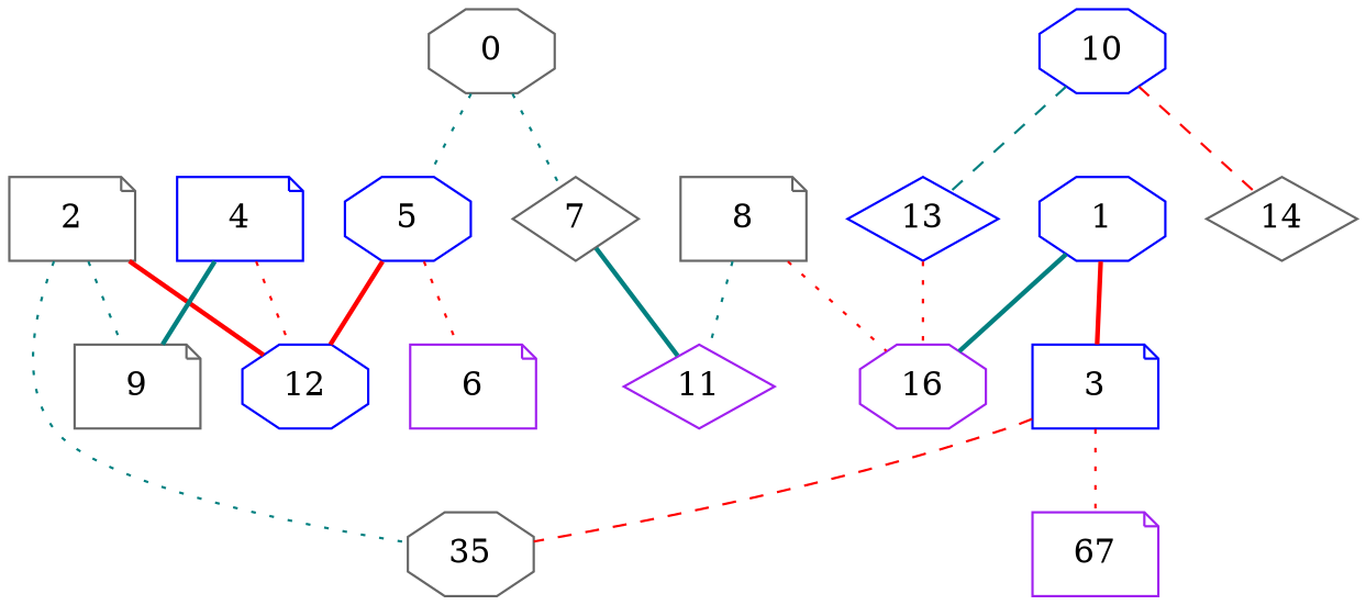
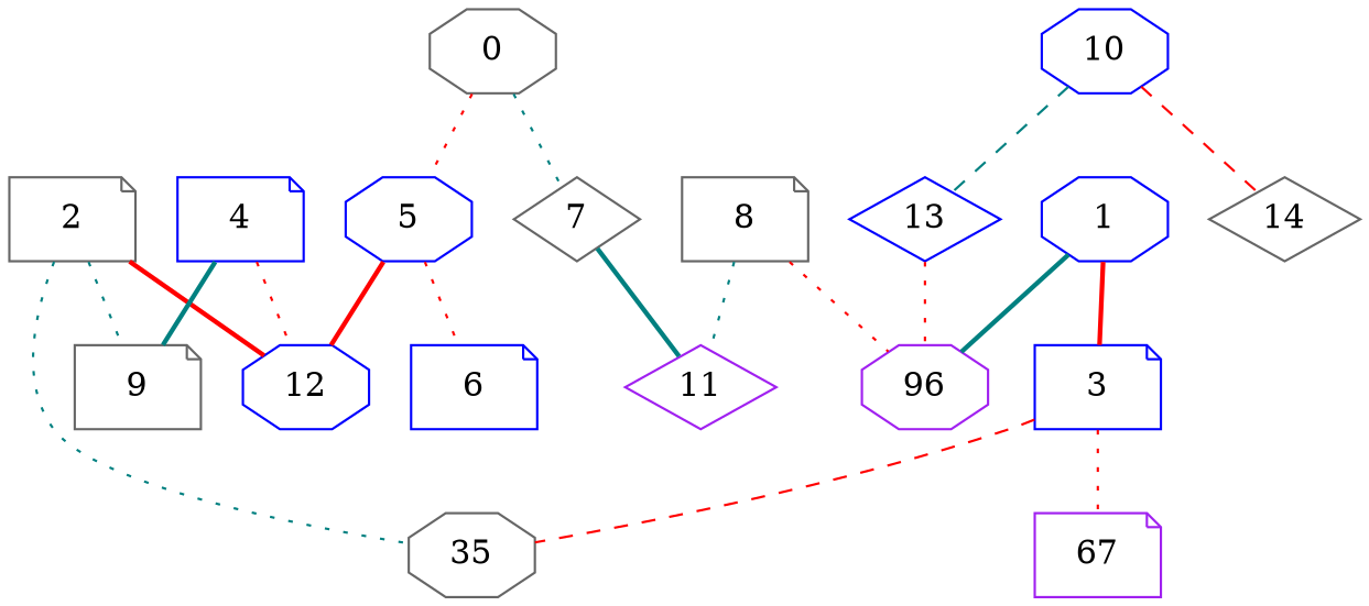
  graph {
    node [color=gray40 shape=octagon type=corner x=439]
    edge [color=red frequency=1 style=dotted type0=line]
    0 [x=427 y=295]
    5 [color=blue x=449 y=336]
    7 [shape=diamond type=intersection y=308]
-   6 [color=purple shape=note x=107 y=345]
+   6 [color=blue shape=note x=107 y=345]
    12 [color=blue type=intersection x=95 y=315]
    11 [color=purple shape=diamond x=480 y=307]
    14 [shape=diamond x=432 y=294]
    1 [color=blue x=428 y=197]
    3 [color=blue shape=note type=intersection x=443 y=155]
-   16 [color=purple type=intersection y=206]
+   16 [color=purple type=intersection y=206 label=96]
    n11 [label=35 x=97 y=158]
    n12 [color=purple label=67 shape=note type=endpoint x=507 y=201]
    2 [shape=note type=intersection x=113 y=204]
    9 [shape=note x=46 y=199]
    4 [color=blue shape=note x=59 y=304]
    8 [shape=note x=451 y=189]
    10 [color=blue x=437 y=269]
    13 [color=blue shape=diamond x=431 y=196]
-   0 -- 5 [angle0=1.08 color=teal]
+   0 -- 5 [angle0=1.08]
    0 -- 7 [angle0=.83 color=teal]
    5 -- 6 [angle0=-.03]
    5 -- 12 [angle0=1.19 style=bold]
    7 -- 11 [angle0=-.02 color=teal style=bold]
    1 -- 3 [angle0=-1.23 style=bold]
    1 -- 16 [angle0=.69 color=teal style=bold]
    3 -- n11 [angle0=-.01 style=dashed]
    3 -- n12 [angle0=.62]
    2 -- 12 [angle0=-1.41 style=bold]
    2 -- n11 [angle0=1.24 color=teal]
    2 -- 9 [angle0=.07 color=teal]
    4 -- 12 [angle0=.30]
    4 -- 9 [angle0=1.45 color=teal style=bold]
    8 -- 11 [angle0=1.33 color=teal]
    8 -- 16 [angle0=-.96]
    10 -- 14 [angle0=-1.37 style=dashed]
    10 -- 13 [angle0=1.49 color=teal style=dashed]
    13 -- 16 [angle0=.90]
  }
